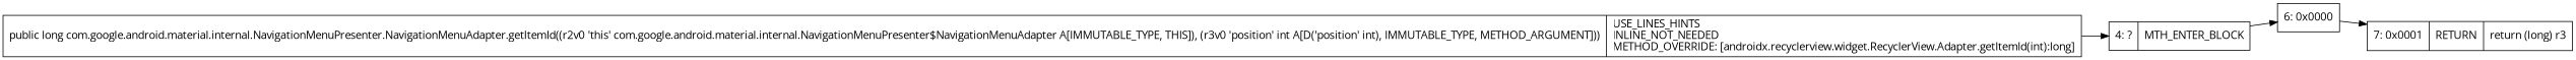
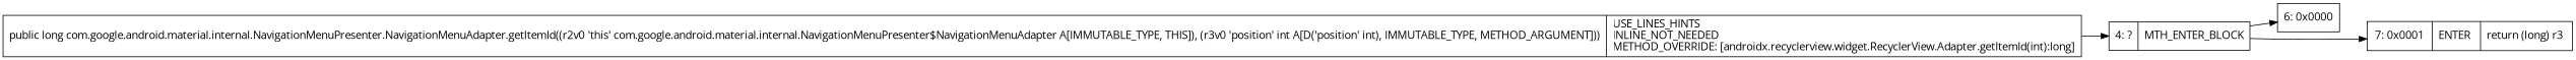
  digraph {
    fontname="Open Sans"
    rankdir=LR
    node [fontname="Open Sans" shape=record]
    edge [fontname="Open Sans"]
    n1 [label="{4\:\ ?|MTH_ENTER_BLOCK\l}"]
    n2 [label="{6\:\ 0x0000}"]
-   n3 [label="{7\:\ 0x0001|RETURN\l|return (long) r3\l}"]
+   n3 [label="{7\:\ 0x0001|ENTER\l|return (long) r3\l}"]
    n4 [label="{public long com.google.android.material.internal.NavigationMenuPresenter.NavigationMenuAdapter.getItemId((r2v0 'this' com.google.android.material.internal.NavigationMenuPresenter$NavigationMenuAdapter A[IMMUTABLE_TYPE, THIS]), (r3v0 'position' int A[D('position' int), IMMUTABLE_TYPE, METHOD_ARGUMENT]))  | USE_LINES_HINTS\lINLINE_NOT_NEEDED\lMETHOD_OVERRIDE: [androidx.recyclerview.widget.RecyclerView.Adapter.getItemId(int):long]\l}"]
    n1 -> n2
-   n2 -> n3
+   n1 -> n3
    n4 -> n1
  }
